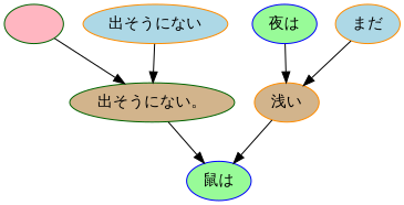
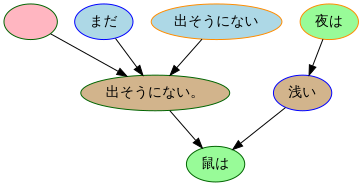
  digraph {
    node [color=darkorange fillcolor=tan style=filled]
    n1 [color=darkgreen fillcolor=lightpink label="　"]
    n2 [color=darkgreen label="出そうにない。"]
-   n3 [color=blue fillcolor=palegreen label="鼠は"]
-   n4 [color=blue fillcolor=palegreen label="夜は"]
-   n5 [label="浅い"]
-   n6 [fillcolor=lightblue label="まだ"]
+   n3 [color=darkgreen fillcolor=palegreen label="鼠は"]
+   n4 [fillcolor=palegreen label="夜は"]
+   n5 [color=blue label="浅い"]
+   n6 [color=blue fillcolor=lightblue label="まだ"]
    n7 [fillcolor=lightblue label="出そうにない"]
    n1 -> n2
    n2 -> n3
    n4 -> n5
    n5 -> n3
-   n6 -> n5
+   n6 -> n2
    n7 -> n2
  }
